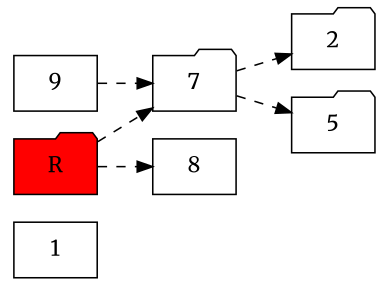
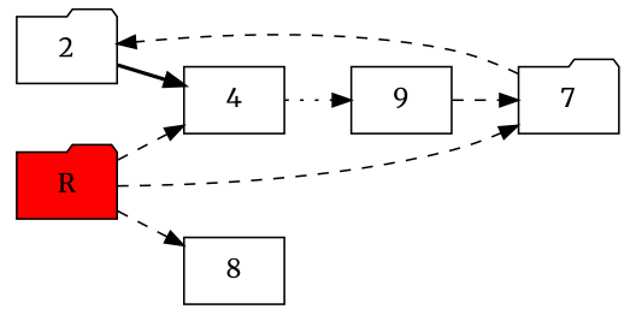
  digraph {
    fontname=Merriweather
    rankdir=LR
    node [fontname=Merriweather shape=box]
    edge [fontname=Merriweather style=dashed]
-   1
    2 [shape=folder]
+   4
    n4 [label=9]
    7 [shape=folder]
-   5 [shape=folder]
    R [fillcolor="#ff0000" shape=folder style=filled]
    8
+   2 -> 4 [style=bold]
+   4 -> n4 [style=dotted]
    n4 -> 7
    7 -> 2
-   7 -> 5
+   R -> 4
    R -> 7
    R -> 8
  }
